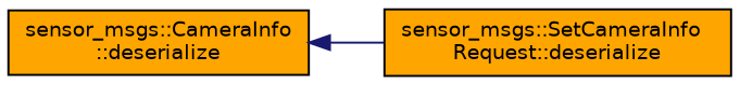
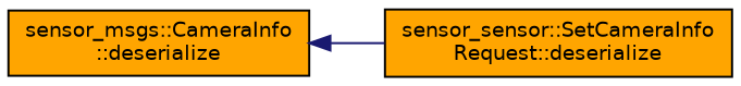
  digraph {
    rankdir=LR
    node [color=black fillcolor=orange fontname=Helvetica fontsize=10 shape=record style=filled]
    n1 [fontcolor=black height=0.2 label="sensor_msgs::CameraInfo\l::deserialize" width=0.4]
-   n2 [height=0.2 label="sensor_msgs::SetCameraInfo\lRequest::deserialize" width=0.4]
+   n2 [height=0.2 label="sensor_sensor::SetCameraInfo\lRequest::deserialize" width=0.4]
    n1 -> n2 [color=midnightblue dir=back fontname=Helvetica fontsize=10 labelfontname=Helvetica labelfontsize=10 style=solid]
  }
